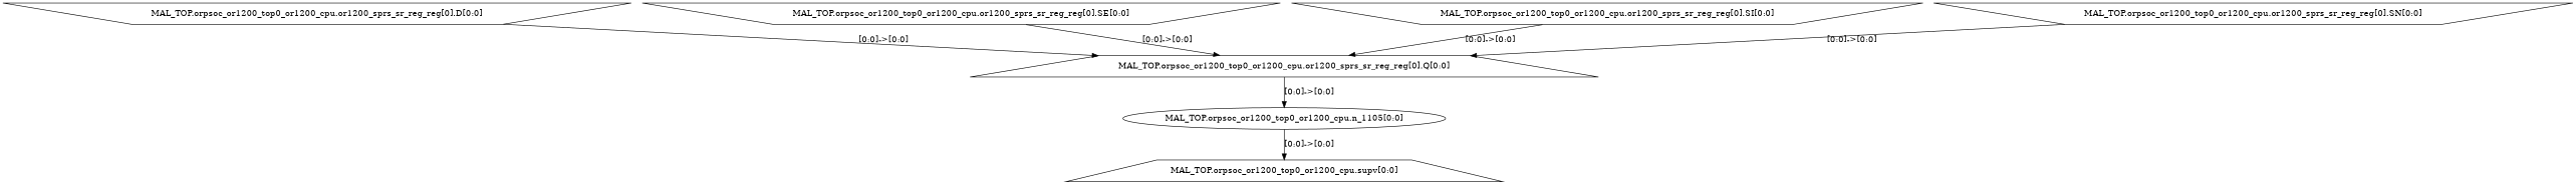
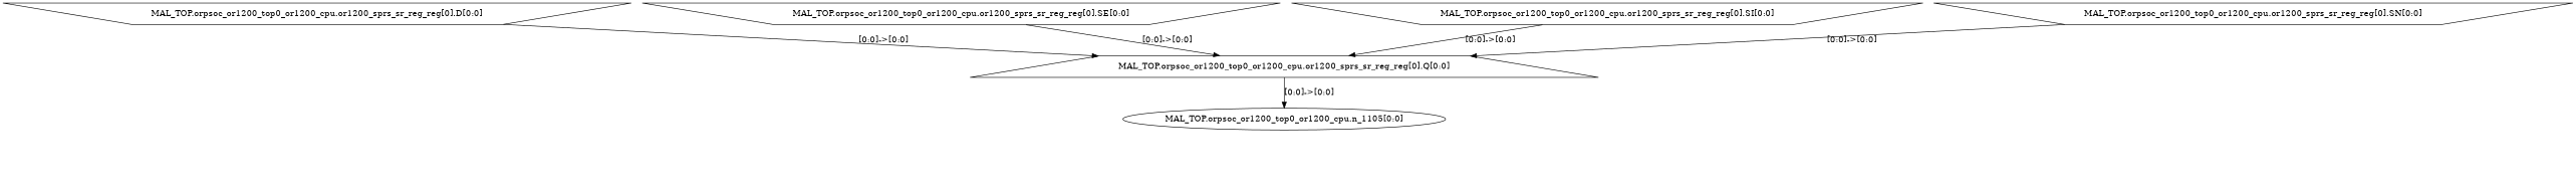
  digraph {
    node [shape=invtrapezium]
-   n1 [label="MAL_TOP.orpsoc_or1200_top0_or1200_cpu.supv[0:0]" shape=trapezium]
    n2 [label="MAL_TOP.orpsoc_or1200_top0_or1200_cpu.n_1105[0:0]" shape=ellipse]
    n3 [label="MAL_TOP.orpsoc_or1200_top0_or1200_cpu.or1200_sprs_sr_reg_reg[0].Q[0:0]" shape=trapezium]
    n4 [label="MAL_TOP.orpsoc_or1200_top0_or1200_cpu.or1200_sprs_sr_reg_reg[0].D[0:0]"]
    n5 [label="MAL_TOP.orpsoc_or1200_top0_or1200_cpu.or1200_sprs_sr_reg_reg[0].SE[0:0]"]
    n6 [label="MAL_TOP.orpsoc_or1200_top0_or1200_cpu.or1200_sprs_sr_reg_reg[0].SI[0:0]"]
    n7 [label="MAL_TOP.orpsoc_or1200_top0_or1200_cpu.or1200_sprs_sr_reg_reg[0].SN[0:0]"]
-   n2 -> n1 [label="[0:0]->[0:0]"]
    n3 -> n2 [label="[0:0]->[0:0]"]
    n4 -> n3 [label="[0:0]->[0:0]"]
    n5 -> n3 [label="[0:0]->[0:0]"]
    n6 -> n3 [label="[0:0]->[0:0]"]
    n7 -> n3 [label="[0:0]->[0:0]"]
  }
